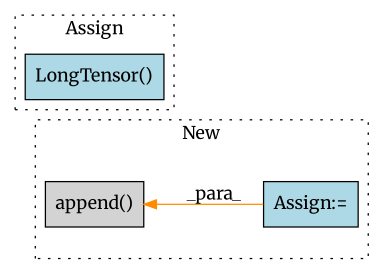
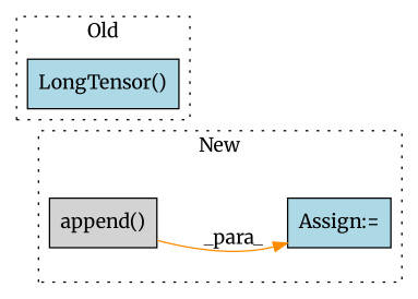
  digraph {
    rankdir=LR
    fontname=Merriweather
    node [a=75 shape=box style=filled fillcolor=lightblue fontname=Merriweather]
    n1 [l="24,1" label="append()" s="3576,3699" fillcolor=lightgrey]
    n2 [a=68 l=3 label="Assign:=" s=3051]
    n3 [l="17,1" label="LongTensor()" s="4998,5027"]
    subgraph cluster_1 {
      label=New
      style=dotted
      n1
      n2
    }
    subgraph cluster_2 {
-     label=Assign
+     label=Old
      style=dotted
      n3
    }
-   n2 -> n1 [label=_para_ color=darkorange style=solid fontname=Merriweather]
+   n1 -> n2 [label=_para_ color=darkorange style=solid fontname=Merriweather]
  }
